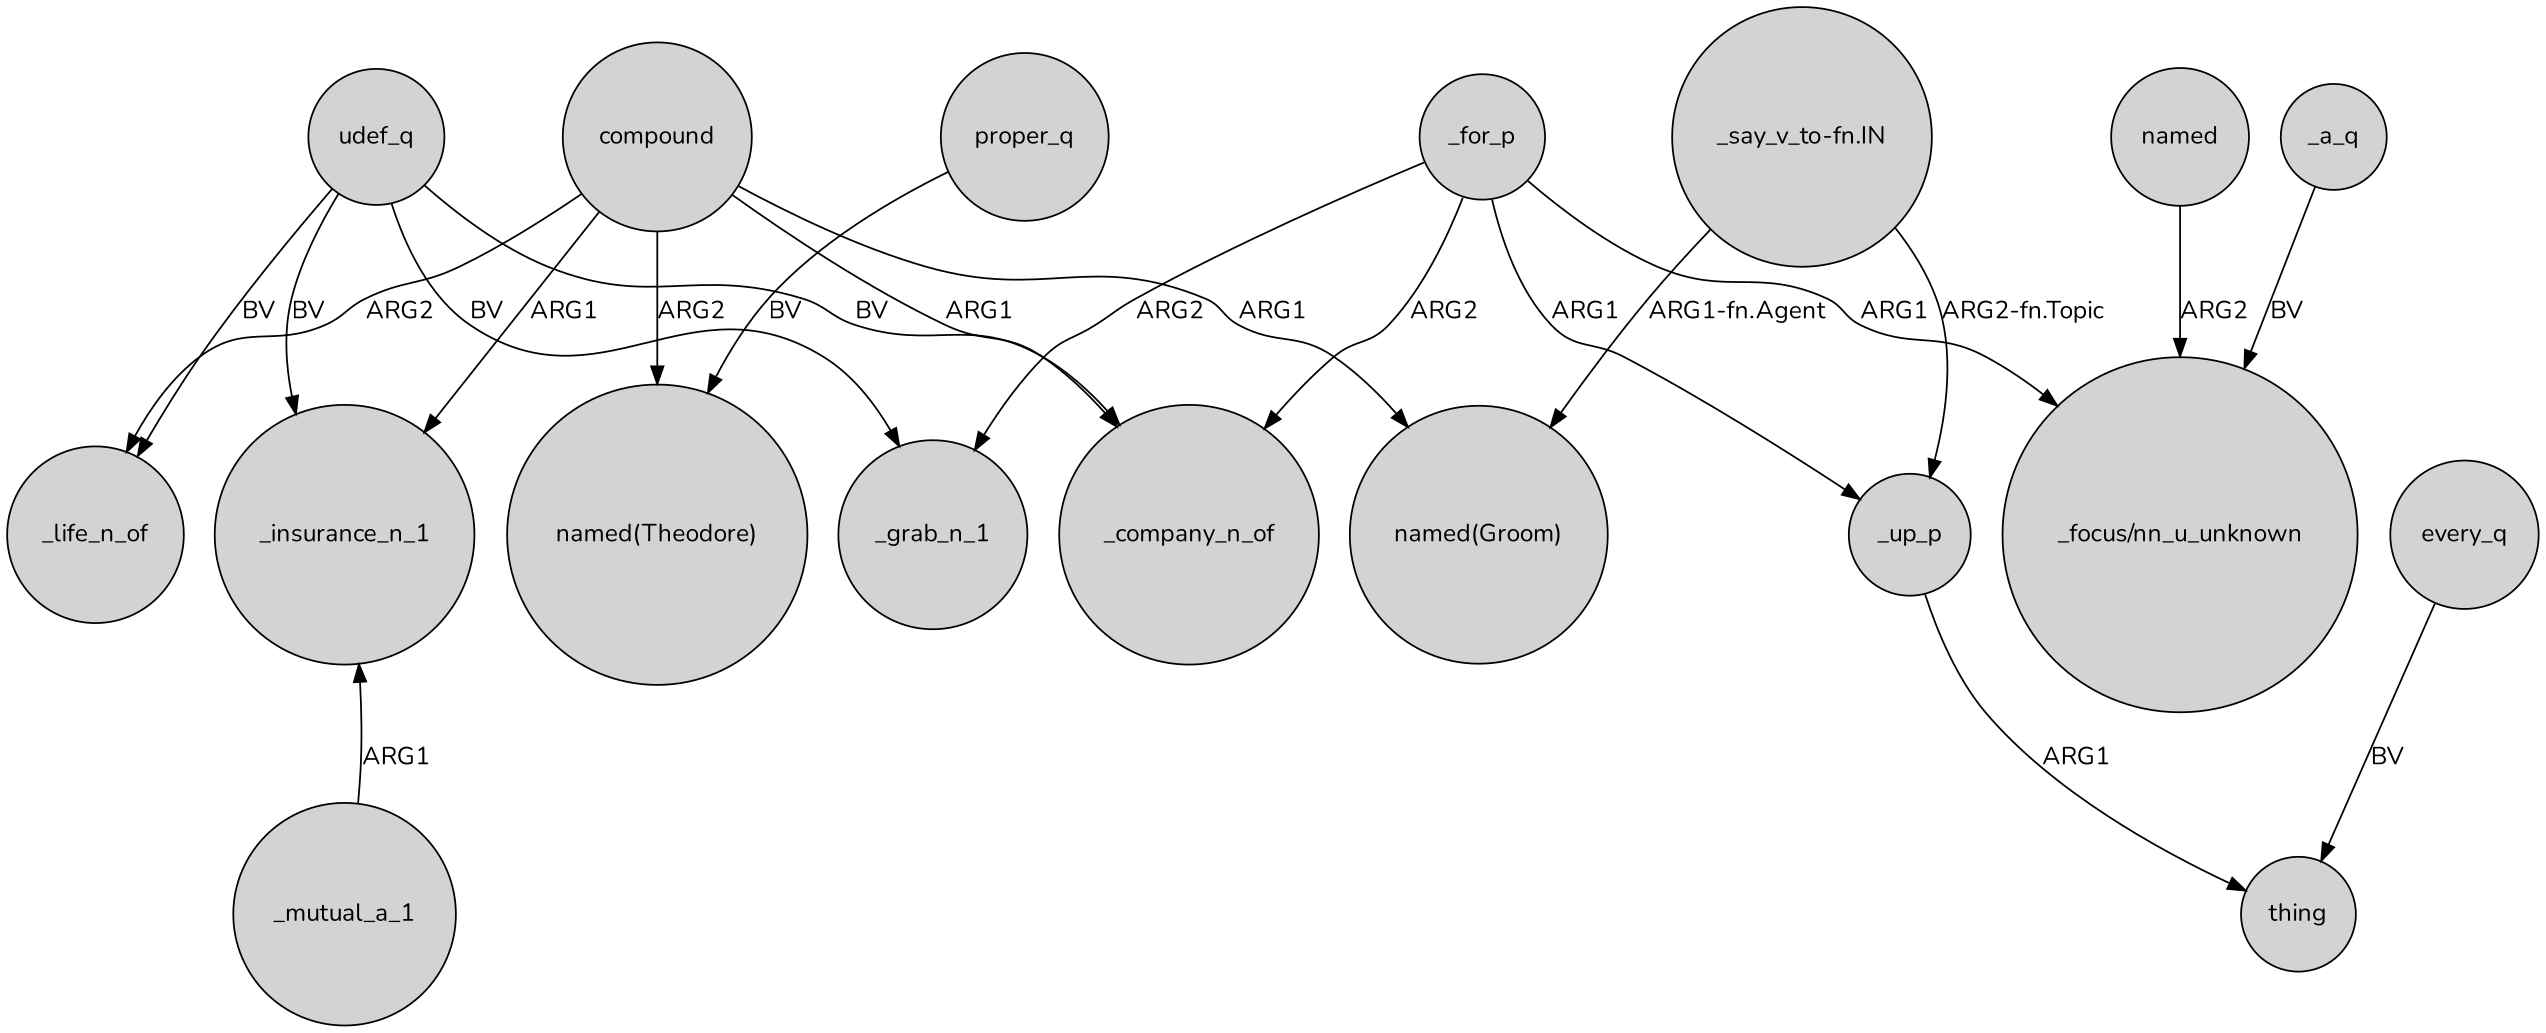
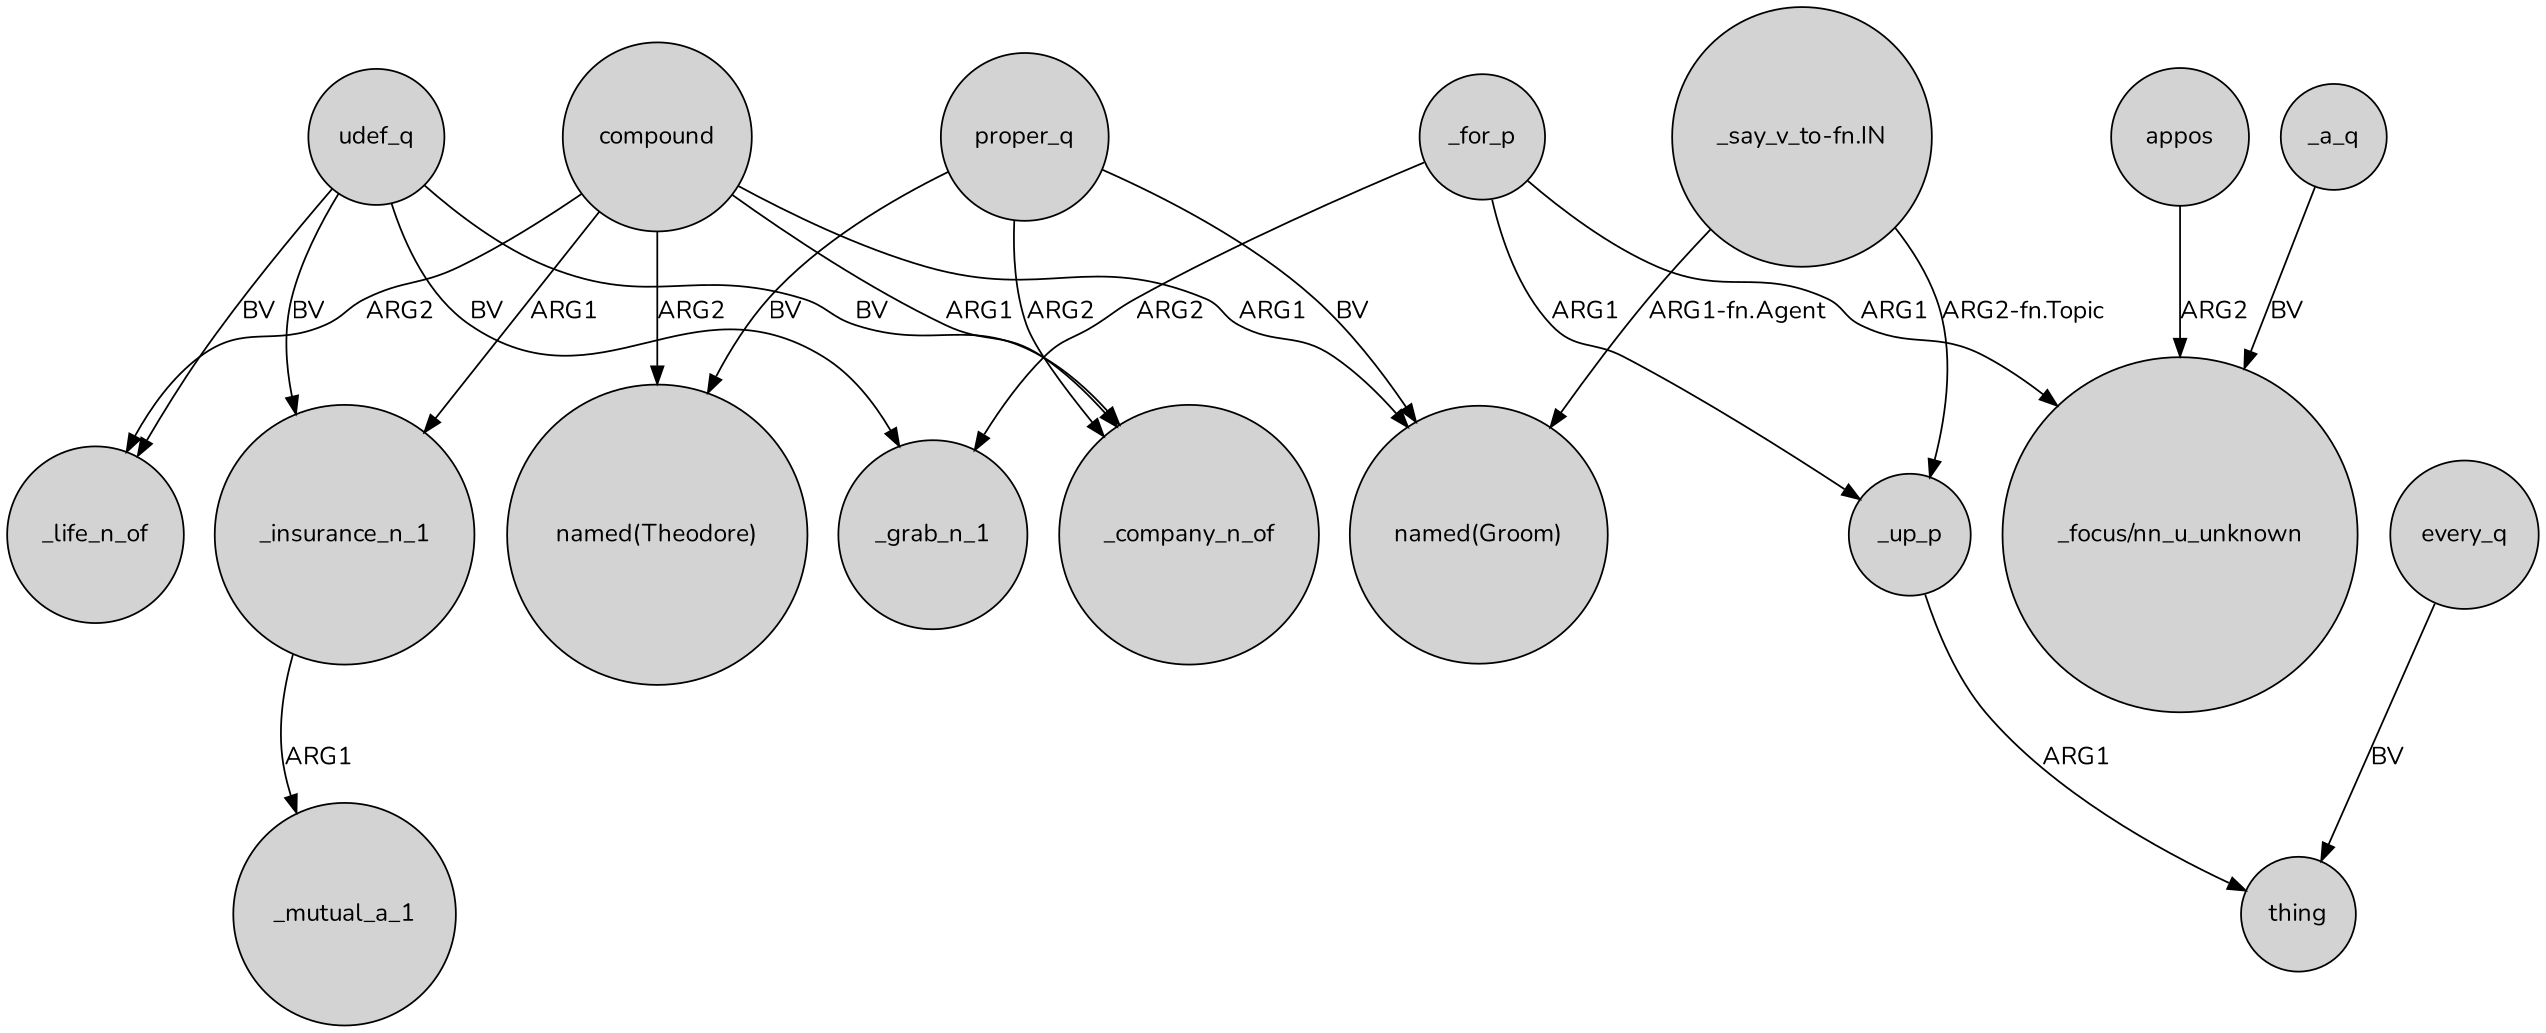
  digraph {
    fontname=Nunito
    node [fontname=Nunito shape=circle style=filled]
    edge [fontname=Nunito]
    compound
    _life_n_of
    "named(Theodore)"
    _insurance_n_1
    "named(Groom)"
    _company_n_of
    _mutual_a_1
    n8 [label="_focus/nn_u_unknown"]
-   appos [label=named]
+   appos
    "_say_v_to-fn.IN"
    _up_p
    thing
    every_q
    udef_q
    _grab_n_1
    _for_p
    proper_q
    _a_q
    compound -> _life_n_of [label=ARG2]
    compound -> "named(Theodore)" [label=ARG2]
    compound -> _insurance_n_1 [label=ARG1]
    compound -> "named(Groom)" [label=ARG1]
    compound -> _company_n_of [label=ARG1]
-   _mutual_a_1 -> _insurance_n_1 [label=ARG1]
+   _insurance_n_1 -> _mutual_a_1 [label=ARG1]
    appos -> n8 [label=ARG2]
    "_say_v_to-fn.IN" -> "named(Groom)" [label="ARG1-fn.Agent"]
    "_say_v_to-fn.IN" -> _up_p [label="ARG2-fn.Topic"]
    _up_p -> thing [label=ARG1]
    every_q -> thing [label=BV]
    udef_q -> _life_n_of [label=BV]
    udef_q -> _insurance_n_1 [label=BV]
    udef_q -> _company_n_of [label=BV]
    udef_q -> _grab_n_1 [label=BV]
-   _for_p -> _company_n_of [label=ARG2]
+   proper_q -> _company_n_of [label=ARG2]
    _for_p -> n8 [label=ARG1]
    _for_p -> _up_p [label=ARG1]
    _for_p -> _grab_n_1 [label=ARG2]
    proper_q -> "named(Theodore)" [label=BV]
+   proper_q -> "named(Groom)" [label=BV]
    _a_q -> n8 [label=BV]
  }
